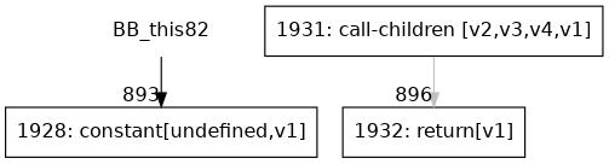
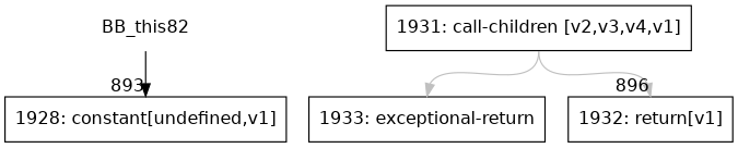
  digraph {
    fontname="DejaVu Sans"
    rankdir=TD
    node [fontname="DejaVu Sans" shape=record]
    edge [fontname="DejaVu Sans" headport=n tailport=s color=gray]
    n1 [label=BB_this82 shape=none]
    n2 [label="{1928: constant[undefined,v1]}"]
    n3 [label="{1931: call-children [v2,v3,v4,v1]}"]
+   n4 [label="{1933: exceptional-return}"]
    n5 [label="{1932: return[v1]}"]
    n1 -> n2 [headlabel="    893" color=""]
+   n3 -> n4
    n3 -> n5 [headlabel="      896"]
  }
